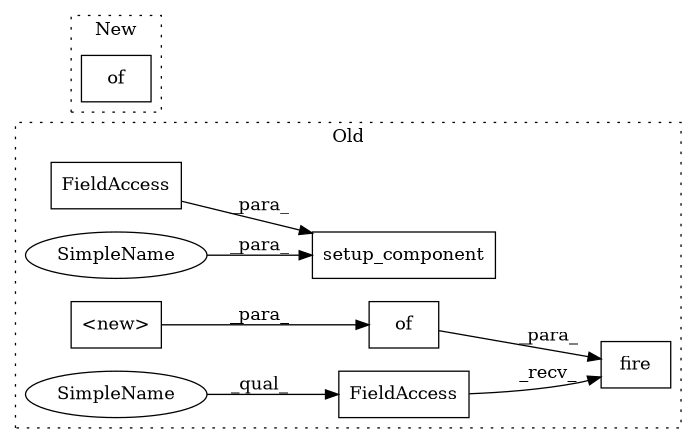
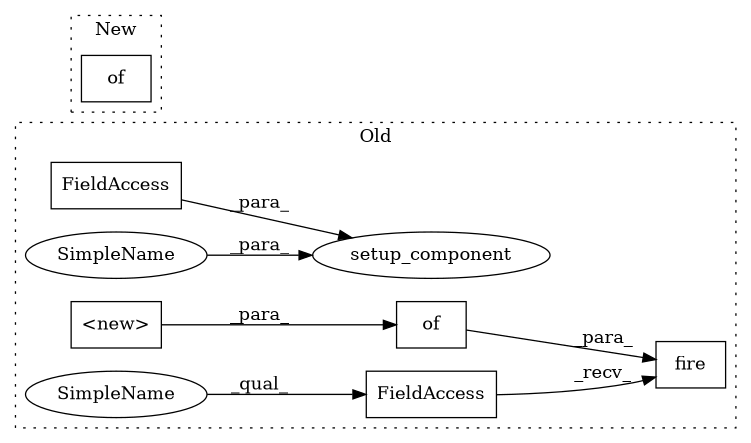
  digraph {
    rankdir=LR
    node [a=32 l=4 s=1367 shape=box]
-   n1 [l="16,1" label=setup_component s="1316,1360"]
+   n1 [l="16,1" label=setup_component s="1316,1360" shape=ellipse]
    n2 [a=22 l=8 label=FieldAccess]
    n3 [a=22 l=16 label=FieldAccess s=1337]
    n4 [l="5,1" label=fire s="1376,1481"]
    n5 [l="3,1" label=of s="1411,1480"]
    n6 [a=14 l=18 label="<new>" s=1414]
    n7 [a=42 label=SimpleName s=1332 shape=ellipse]
    n8 [a=42 label=SimpleName shape=ellipse]
    n9 [label=of s=1078]
    subgraph cluster_1 {
      label=Old
      style=dotted
      n1
      n2
      n3
      n4
      n5
      n6
      n7
      n8
    }
    subgraph cluster_2 {
      label=New
      style=dotted
      n9
    }
    n2 -> n4 [label=_recv_]
    n3 -> n1 [label=_para_]
    n5 -> n4 [label=_para_]
    n6 -> n5 [label=_para_]
    n7 -> n1 [label=_para_]
    n8 -> n2 [label=_qual_]
  }
